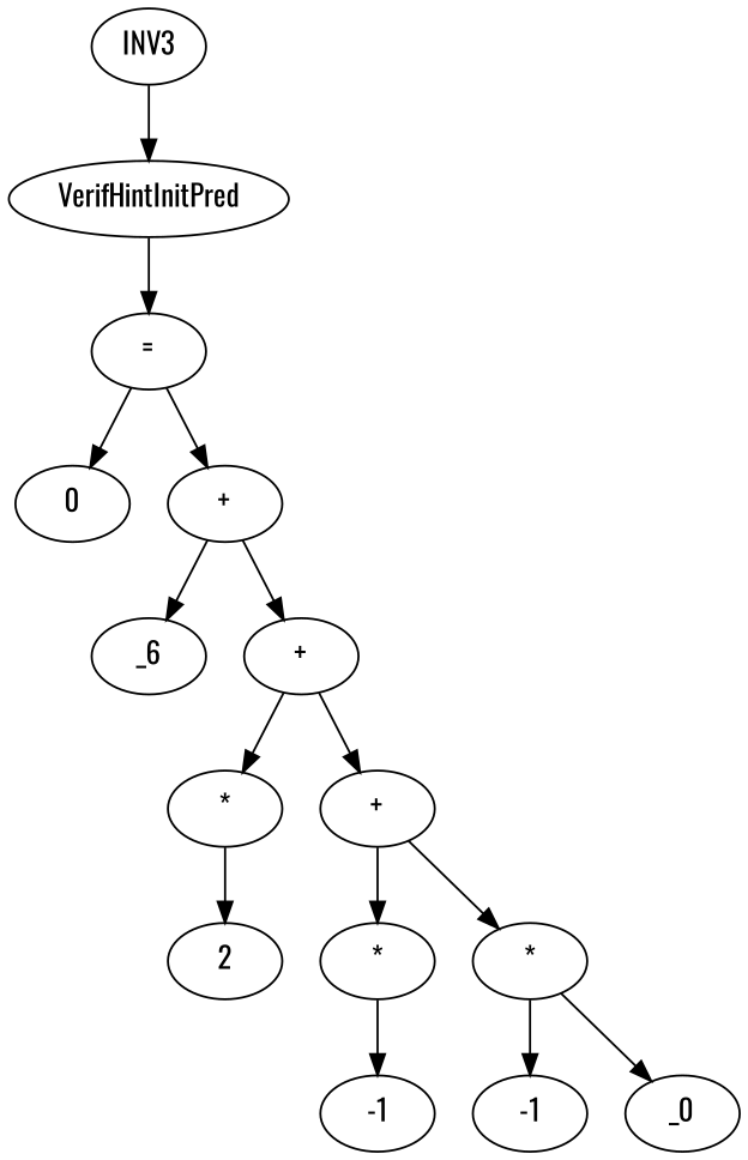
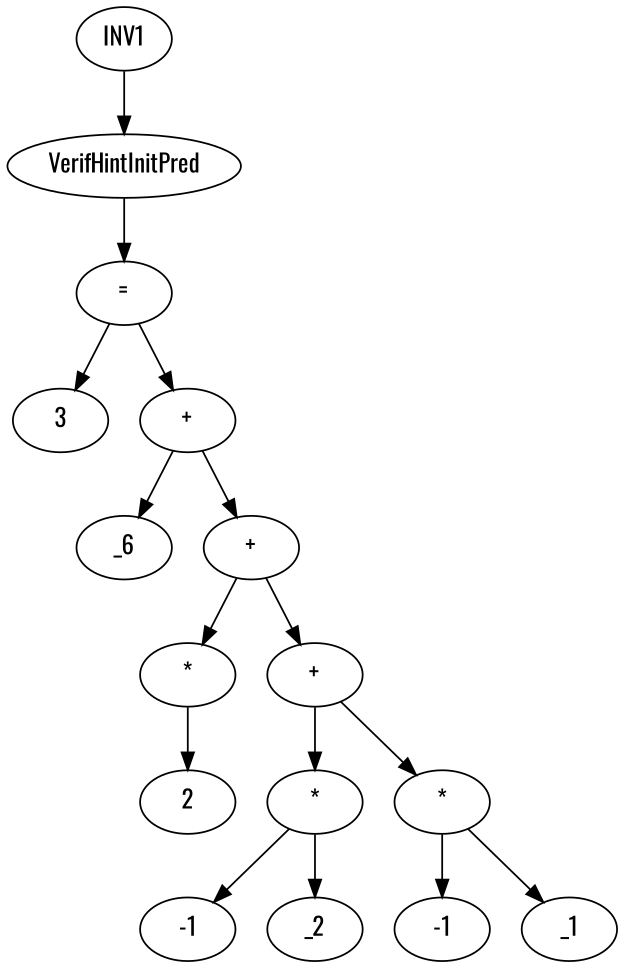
  digraph {
    fontname=Oswald
    node [fontname=Oswald]
    edge [fontname=Oswald]
-   n1 [label=INV3]
+   n1 [label=INV1]
    n2 [label=VerifHintInitPred]
    n3 [label="="]
-   n4 [label=0]
+   n4 [label=3]
    n5 [label="+"]
    n6 [label=_6]
    n7 [label="+"]
    n8 [label="*"]
    n9 [label="+"]
    n10 [label=2]
    n11 [label="*"]
    n12 [label="*"]
    n13 [label=-1]
+   n14 [label=_2]
    n15 [label=-1]
-   n16 [label=_0]
+   n16 [label=_1]
    n1 -> n2
    n2 -> n3
    n3 -> n4
    n3 -> n5
    n5 -> n6
    n5 -> n7
    n7 -> n8
    n7 -> n9
    n8 -> n10
    n9 -> n11
    n9 -> n12
    n11 -> n13
+   n11 -> n14
    n12 -> n15
    n12 -> n16
  }
